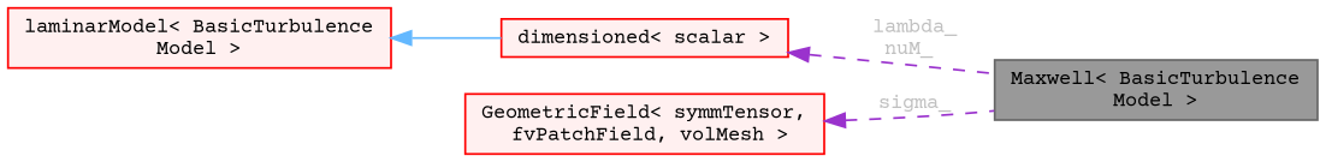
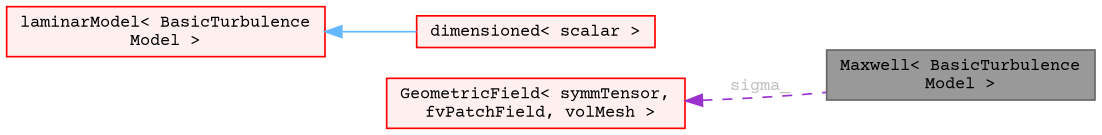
  digraph {
    fontname="Courier Prime"
    rankdir=LR
    node [color=red fillcolor="#FFF0F0" fontname="Courier Prime" fontsize=10 shape=box style=filled]
    edge [color=darkorchid3 dir=back fontname="Courier Prime" fontsize=10 labelfontname=Helvetica labelfontsize=10 style=dashed fontcolor=grey]
    n1 [color=gray40 fillcolor=grey60 fontcolor=black height=0.2 label="Maxwell\< BasicTurbulence\lModel \>" width=0.4]
    n2 [height=0.2 label="laminarModel\< BasicTurbulence\lModel \>" width=0.4]
    n3 [height=0.2 label="dimensioned\< scalar \>" width=0.4]
    n4 [height=0.2 label="GeometricField\< symmTensor,\l fvPatchField, volMesh \>" width=0.4]
    n2 -> n3 [color=steelblue1 style=solid fontcolor=""]
-   n3 -> n1 [label=" lambda_\nnuM_"]
    n4 -> n1 [label=" sigma_"]
  }
